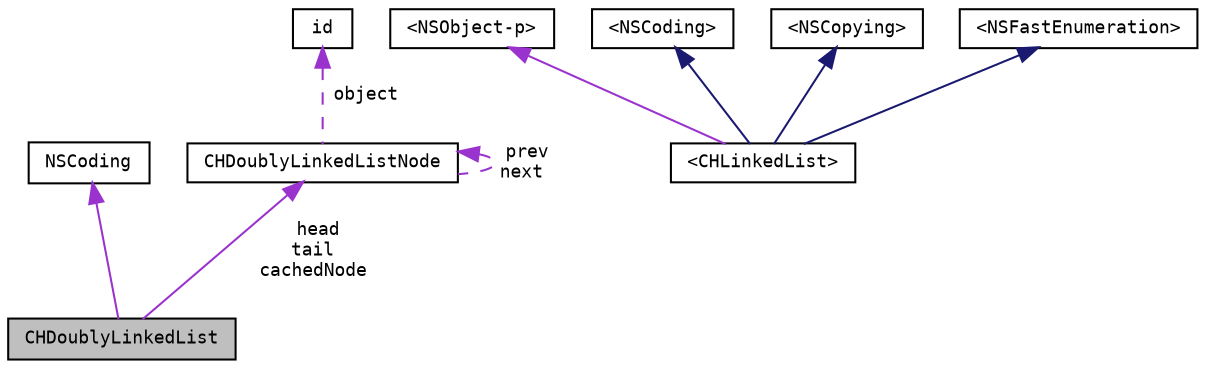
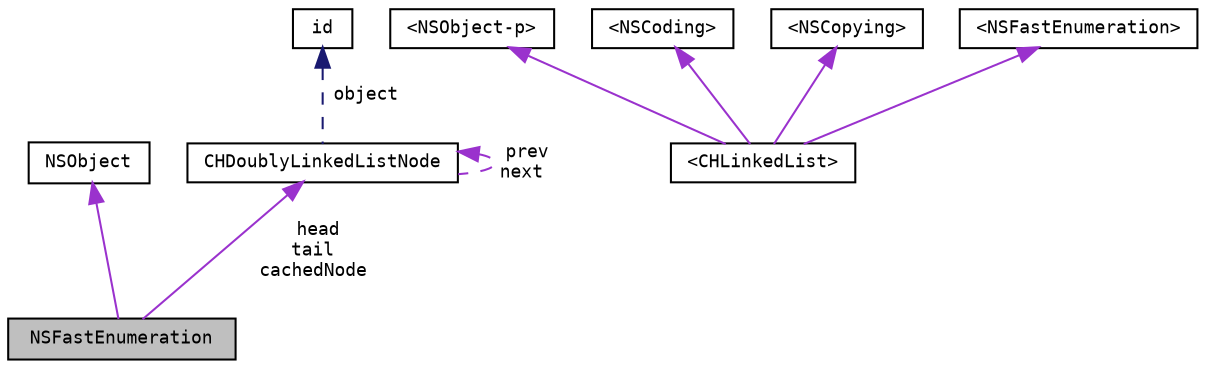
  digraph {
    fontname="DejaVu Sans Mono"
    node [color=black fontname="DejaVu Sans Mono" fontsize=9 shape=record]
    edge [color=darkorchid3 dir=back fontname="DejaVu Sans Mono" fontsize=9 labelfontname=LucidaGrande labelfontsize=9 style=solid]
-   n1 [fillcolor=grey75 fontcolor=black height=0.2 label=CHDoublyLinkedList style=filled width=0.4]
-   n2 [height=0.2 label=NSCoding width=0.4]
+   n1 [fillcolor=grey75 fontcolor=black height=0.2 label=NSFastEnumeration style=filled width=0.4]
+   n2 [height=0.2 label=NSObject width=0.4]
    n3 [height=0.2 label="\<CHLinkedList\>" width=0.4]
    n4 [height=0.2 label="\<NSObject-p\>" width=0.4]
    n5 [height=0.2 label="\<NSCoding\>" width=0.4]
    n6 [height=0.2 label="\<NSCopying\>" width=0.4]
    n7 [height=0.2 label="\<NSFastEnumeration\>" width=0.4]
    n8 [height=0.2 label=CHDoublyLinkedListNode width=0.4]
    n9 [height=0.2 label=id width=0.4]
    n2 -> n1
    n4 -> n3
-   n5 -> n3 [color=midnightblue]
-   n6 -> n3 [color=midnightblue]
-   n7 -> n3 [color=midnightblue]
+   n5 -> n3
+   n6 -> n3
+   n7 -> n3
    n8 -> n1 [label=" head\ntail\ncachedNode"]
    n8 -> n8 [label=" prev\nnext" style=dashed]
-   n9 -> n8 [label=" object" style=dashed]
+   n9 -> n8 [color=midnightblue label=" object" style=dashed]
  }
